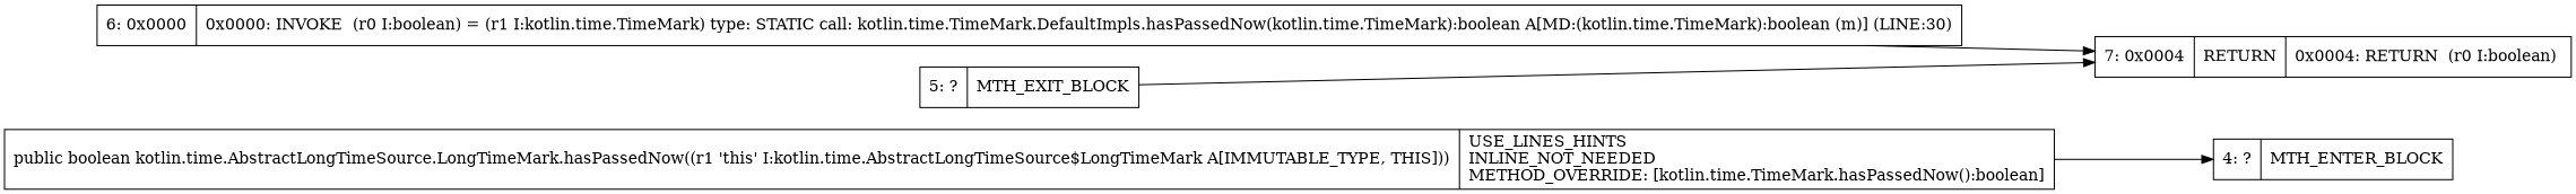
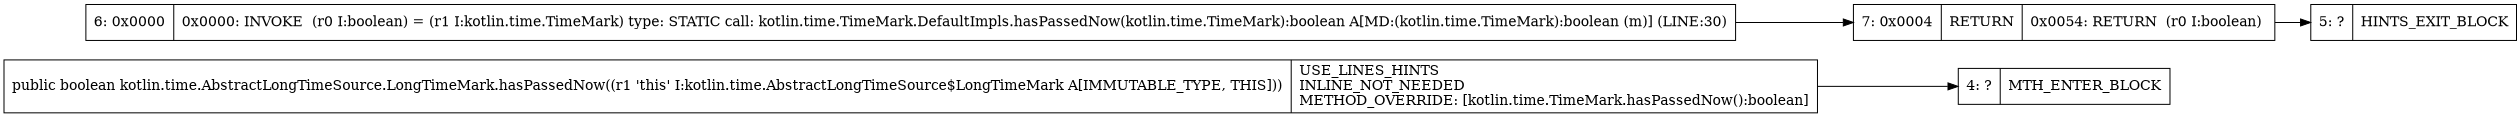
  digraph {
    rankdir=LR
    node [shape=record]
    n1 [label="{4\:\ ?|MTH_ENTER_BLOCK\l}"]
    n2 [label="{6\:\ 0x0000|0x0000: INVOKE  (r0 I:boolean) = (r1 I:kotlin.time.TimeMark) type: STATIC call: kotlin.time.TimeMark.DefaultImpls.hasPassedNow(kotlin.time.TimeMark):boolean A[MD:(kotlin.time.TimeMark):boolean (m)] (LINE:30)\l}"]
-   n3 [label="{7\:\ 0x0004|RETURN\l|0x0004: RETURN  (r0 I:boolean) \l}"]
-   n4 [label="{5\:\ ?|MTH_EXIT_BLOCK\l}"]
+   n3 [label="{7\:\ 0x0004|RETURN\l|0x0054: RETURN  (r0 I:boolean) \l}"]
+   n4 [label="{5\:\ ?|HINTS_EXIT_BLOCK\l}"]
    n5 [label="{public boolean kotlin.time.AbstractLongTimeSource.LongTimeMark.hasPassedNow((r1 'this' I:kotlin.time.AbstractLongTimeSource$LongTimeMark A[IMMUTABLE_TYPE, THIS]))  | USE_LINES_HINTS\lINLINE_NOT_NEEDED\lMETHOD_OVERRIDE: [kotlin.time.TimeMark.hasPassedNow():boolean]\l}"]
    n2 -> n3
-   n4 -> n3
+   n3 -> n4
    n5 -> n1
  }
